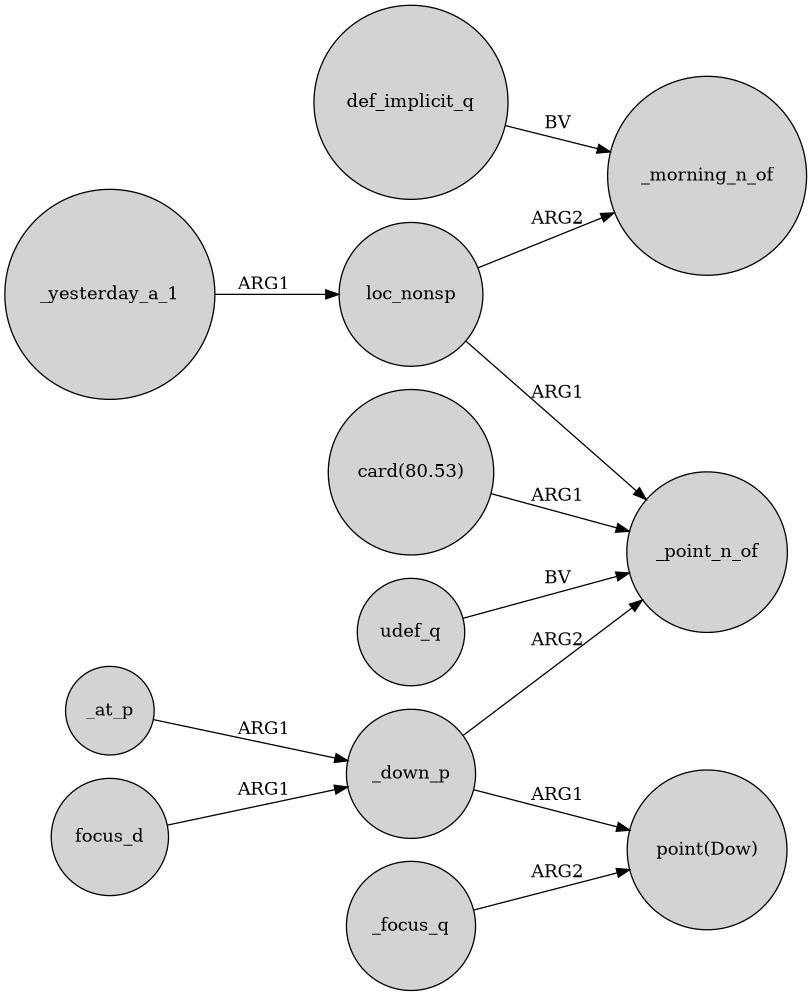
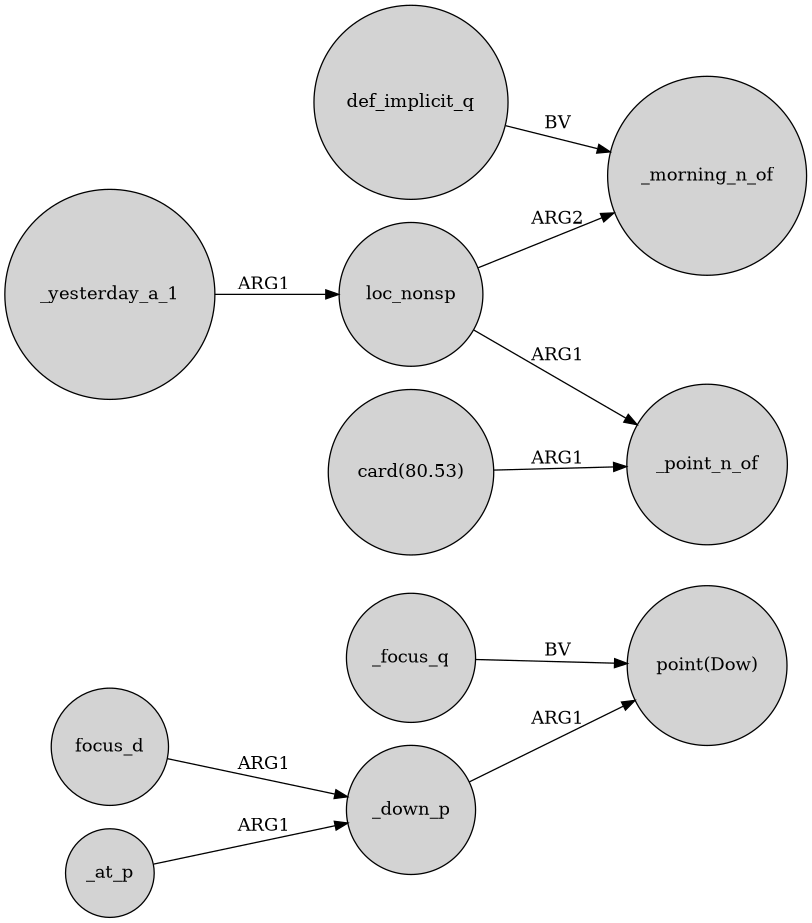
  digraph {
    rankdir=LR
    node [shape=circle style=filled]
    _down_p
    _point_n_of
    n3 [label="point(Dow)"]
    loc_nonsp
    _morning_n_of
    focus_d
    _at_p
    def_implicit_q
    _yesterday_a_1
    n10 [label=_focus_q]
    "card(80.53)"
-   udef_q
-   _down_p -> _point_n_of [label=ARG2]
    _down_p -> n3 [label=ARG1]
    loc_nonsp -> _point_n_of [label=ARG1]
    loc_nonsp -> _morning_n_of [label=ARG2]
    focus_d -> _down_p [label=ARG1]
    _at_p -> _down_p [label=ARG1]
    def_implicit_q -> _morning_n_of [label=BV]
    _yesterday_a_1 -> loc_nonsp [label=ARG1]
-   n10 -> n3 [label=ARG2]
+   n10 -> n3 [label=BV]
    "card(80.53)" -> _point_n_of [label=ARG1]
-   udef_q -> _point_n_of [label=BV]
  }
